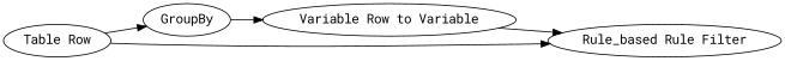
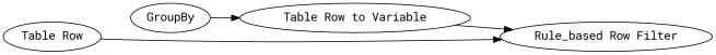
  digraph {
    fontname="Roboto Mono"
    rankdir=LR
    node [fontname="Roboto Mono"]
    edge [fontname="Roboto Mono"]
    n1 [label="Table Row"]
    n2 [label=GroupBy]
-   n3 [label="Rule_based Rule Filter"]
-   n4 [label="Variable Row to Variable"]
-   n1 -> n2
+   n3 [label="Rule_based Row Filter"]
+   n4 [label="Table Row to Variable"]
    n1 -> n3
    n2 -> n4
    n4 -> n3
  }
